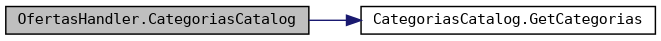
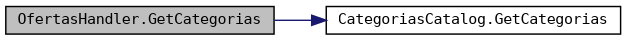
  digraph {
    rankdir=LR
    fontname="DejaVu Sans Mono"
    node [color=black fontname="DejaVu Sans Mono" fontsize=10 shape=record style=filled]
-   n1 [fillcolor=grey75 fontcolor=black height=0.2 label="OfertasHandler.CategoriasCatalog" width=0.4]
+   n1 [fillcolor=grey75 fontcolor=black height=0.2 label="OfertasHandler.GetCategorias" width=0.4]
    n2 [fillcolor=white height=0.2 label="CategoriasCatalog.GetCategorias" width=0.4]
    n1 -> n2 [color=midnightblue fontname="DejaVu Sans Mono" fontsize=10 labelfontname=Helvetica labelfontsize=10 style=solid]
  }
